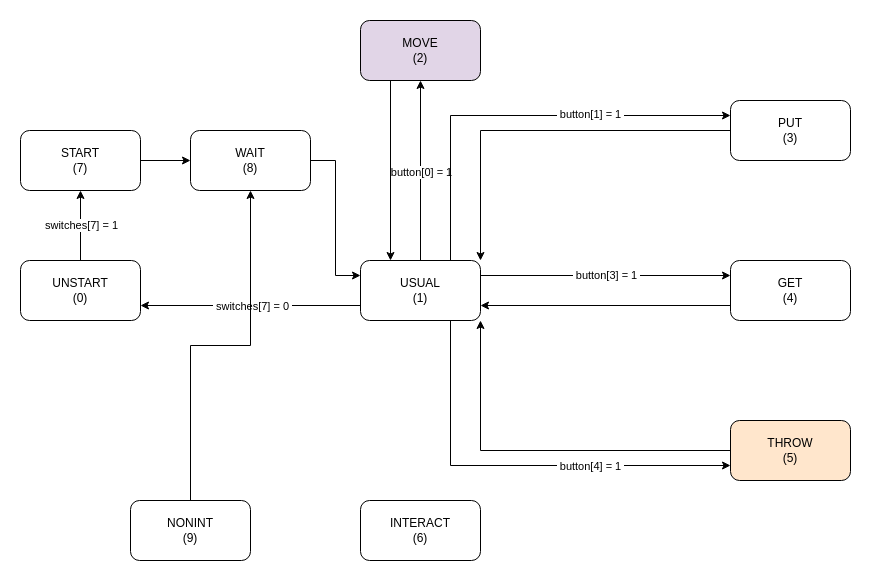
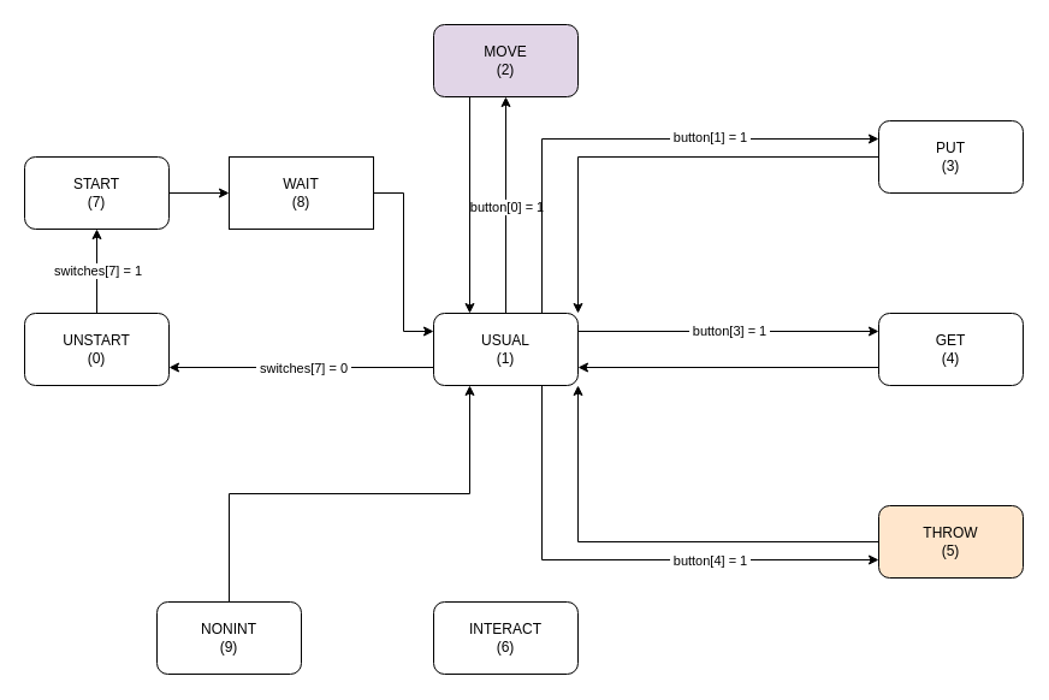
  <mxCell id="0" />
  <mxCell id="1" parent="0" />
  <mxCell id="2" style="edgeStyle=orthogonalEdgeStyle;rounded=0;orthogonalLoop=1;jettySize=auto;html=1;exitX=0.5;exitY=0;exitDx=0;exitDy=0;entryX=0.5;entryY=1;entryDx=0;entryDy=0;" edge="1" parent="1" source="4" target="26"><mxGeometry relative="1" as="geometry" /></mxCell>
  <mxCell id="3" value="&amp;nbsp;switches[7] = 1&amp;nbsp;" style="edgeLabel;html=1;align=center;verticalAlign=middle;resizable=0;points=[];" vertex="1" connectable="0" parent="2"><mxGeometry x="0.017" relative="1" as="geometry"><mxPoint as="offset" /></mxGeometry></mxCell>
  <mxCell id="4" value="UNSTART&lt;br&gt;(0)" style="rounded=1;whiteSpace=wrap;html=1;" parent="1" vertex="1"><mxGeometry x="20" y="260" width="120" height="60" as="geometry" /></mxCell>
  <mxCell id="5" style="edgeStyle=orthogonalEdgeStyle;rounded=0;orthogonalLoop=1;jettySize=auto;html=1;exitX=0.5;exitY=0;exitDx=0;exitDy=0;entryX=0.5;entryY=1;entryDx=0;entryDy=0;" parent="1" source="15" target="17" edge="1"><mxGeometry relative="1" as="geometry" /></mxCell>
  <mxCell id="6" value="&amp;nbsp;button[0] = 1&amp;nbsp;" style="edgeLabel;html=1;align=center;verticalAlign=middle;resizable=0;points=[];" parent="5" vertex="1" connectable="0"><mxGeometry x="-0.007" y="-1" relative="1" as="geometry"><mxPoint x="-1" as="offset" /></mxGeometry></mxCell>
  <mxCell id="7" style="edgeStyle=orthogonalEdgeStyle;rounded=0;orthogonalLoop=1;jettySize=auto;html=1;exitX=1;exitY=0.25;exitDx=0;exitDy=0;entryX=0;entryY=0.25;entryDx=0;entryDy=0;" parent="1" source="15" target="19" edge="1"><mxGeometry relative="1" as="geometry" /></mxCell>
  <mxCell id="8" value="&amp;nbsp;button[3] = 1&amp;nbsp;" style="edgeLabel;html=1;align=center;verticalAlign=middle;resizable=0;points=[];" parent="7" vertex="1" connectable="0"><mxGeometry x="-0.002" y="1" relative="1" as="geometry"><mxPoint as="offset" /></mxGeometry></mxCell>
  <mxCell id="9" style="edgeStyle=orthogonalEdgeStyle;rounded=0;orthogonalLoop=1;jettySize=auto;html=1;exitX=0.75;exitY=0;exitDx=0;exitDy=0;entryX=0;entryY=0.25;entryDx=0;entryDy=0;" parent="1" source="15" target="21" edge="1"><mxGeometry relative="1" as="geometry" /></mxCell>
  <mxCell id="10" value="&amp;nbsp;button[1] = 1&amp;nbsp;" style="edgeLabel;html=1;align=center;verticalAlign=middle;resizable=0;points=[];" parent="9" vertex="1" connectable="0"><mxGeometry x="0.336" y="2" relative="1" as="geometry"><mxPoint as="offset" /></mxGeometry></mxCell>
  <mxCell id="11" style="edgeStyle=orthogonalEdgeStyle;rounded=0;orthogonalLoop=1;jettySize=auto;html=1;exitX=0.75;exitY=1;exitDx=0;exitDy=0;entryX=0;entryY=0.75;entryDx=0;entryDy=0;" parent="1" source="15" target="23" edge="1"><mxGeometry relative="1" as="geometry" /></mxCell>
  <mxCell id="12" value="&amp;nbsp;button[4] = 1&amp;nbsp;" style="edgeLabel;html=1;align=center;verticalAlign=middle;resizable=0;points=[];" parent="11" vertex="1" connectable="0"><mxGeometry x="0.336" relative="1" as="geometry"><mxPoint as="offset" /></mxGeometry></mxCell>
  <mxCell id="13" style="edgeStyle=orthogonalEdgeStyle;rounded=0;orthogonalLoop=1;jettySize=auto;html=1;exitX=0;exitY=0.75;exitDx=0;exitDy=0;entryX=1;entryY=0.75;entryDx=0;entryDy=0;" parent="1" source="15" target="4" edge="1"><mxGeometry relative="1" as="geometry" /></mxCell>
  <mxCell id="14" value="&amp;nbsp;switches[7] = 0&amp;nbsp;" style="edgeLabel;html=1;align=center;verticalAlign=middle;resizable=0;points=[];" parent="13" vertex="1" connectable="0"><mxGeometry x="-0.008" relative="1" as="geometry"><mxPoint as="offset" /></mxGeometry></mxCell>
  <mxCell id="15" value="USUAL&lt;br&gt;(1)" style="rounded=1;whiteSpace=wrap;html=1;" parent="1" vertex="1"><mxGeometry x="360" y="260" width="120" height="60" as="geometry" /></mxCell>
  <mxCell id="16" style="edgeStyle=orthogonalEdgeStyle;rounded=0;orthogonalLoop=1;jettySize=auto;html=1;exitX=0.25;exitY=1;exitDx=0;exitDy=0;entryX=0.25;entryY=0;entryDx=0;entryDy=0;" parent="1" source="17" target="15" edge="1"><mxGeometry relative="1" as="geometry" /></mxCell>
  <mxCell id="17" value="MOVE&lt;br&gt;(2)" style="rounded=1;whiteSpace=wrap;html=1;fillColor=#e1d5e7;" parent="1" vertex="1"><mxGeometry x="360" y="20" width="120" height="60" as="geometry" /></mxCell>
  <mxCell id="18" style="edgeStyle=orthogonalEdgeStyle;rounded=0;orthogonalLoop=1;jettySize=auto;html=1;exitX=0;exitY=0.75;exitDx=0;exitDy=0;entryX=1;entryY=0.75;entryDx=0;entryDy=0;" parent="1" source="19" target="15" edge="1"><mxGeometry relative="1" as="geometry" /></mxCell>
  <mxCell id="19" value="GET&lt;br&gt;(4)" style="rounded=1;whiteSpace=wrap;html=1;" parent="1" vertex="1"><mxGeometry x="730" y="260" width="120" height="60" as="geometry" /></mxCell>
  <mxCell id="20" style="edgeStyle=orthogonalEdgeStyle;rounded=0;orthogonalLoop=1;jettySize=auto;html=1;exitX=0;exitY=0.5;exitDx=0;exitDy=0;entryX=1;entryY=0;entryDx=0;entryDy=0;" parent="1" source="21" target="15" edge="1"><mxGeometry relative="1" as="geometry" /></mxCell>
  <mxCell id="21" value="PUT&lt;br&gt;(3)" style="rounded=1;whiteSpace=wrap;html=1;" parent="1" vertex="1"><mxGeometry x="730" y="100" width="120" height="60" as="geometry" /></mxCell>
  <mxCell id="22" style="edgeStyle=orthogonalEdgeStyle;rounded=0;orthogonalLoop=1;jettySize=auto;html=1;exitX=0;exitY=0.5;exitDx=0;exitDy=0;entryX=1;entryY=1;entryDx=0;entryDy=0;" parent="1" source="23" target="15" edge="1"><mxGeometry relative="1" as="geometry" /></mxCell>
  <mxCell id="23" value="THROW&lt;br&gt;(5)" style="rounded=1;whiteSpace=wrap;html=1;fillColor=#ffe6cc;" parent="1" vertex="1"><mxGeometry x="730" y="420" width="120" height="60" as="geometry" /></mxCell>
  <mxCell id="24" value="INTERACT&lt;br&gt;(6)" style="rounded=1;whiteSpace=wrap;html=1;" parent="1" vertex="1"><mxGeometry x="360" y="500" width="120" height="60" as="geometry" /></mxCell>
  <mxCell id="25" style="edgeStyle=orthogonalEdgeStyle;rounded=0;orthogonalLoop=1;jettySize=auto;html=1;exitX=1;exitY=0.5;exitDx=0;exitDy=0;entryX=0;entryY=0.5;entryDx=0;entryDy=0;" parent="1" source="26" target="28" edge="1"><mxGeometry relative="1" as="geometry" /></mxCell>
  <mxCell id="26" value="START&lt;br&gt;(7)" style="rounded=1;whiteSpace=wrap;html=1;" parent="1" vertex="1"><mxGeometry x="20" y="130" width="120" height="60" as="geometry" /></mxCell>
  <mxCell id="27" style="edgeStyle=orthogonalEdgeStyle;rounded=0;orthogonalLoop=1;jettySize=auto;html=1;exitX=1;exitY=0.5;exitDx=0;exitDy=0;entryX=0;entryY=0.25;entryDx=0;entryDy=0;" parent="1" source="28" target="15" edge="1"><mxGeometry relative="1" as="geometry" /></mxCell>
- <mxCell id="28" value="WAIT&lt;br&gt;(8)" style="rounded=1;whiteSpace=wrap;html=1;" parent="1" vertex="1"><mxGeometry x="190" y="130" width="120" height="60" as="geometry" /></mxCell>
- <mxCell id="29" style="edgeStyle=orthogonalEdgeStyle;rounded=0;orthogonalLoop=1;jettySize=auto;html=1;exitX=0.5;exitY=0;exitDx=0;exitDy=0;" edge="1" parent="1" source="30" target="28"><mxGeometry relative="1" as="geometry"><mxPoint x="190" y="460" as="targetPoint" /></mxGeometry></mxCell>
+ <mxCell id="28" value="WAIT&lt;br&gt;(8)" style="whiteSpace=wrap;html=1;rounded=0;" parent="1" vertex="1"><mxGeometry x="190" y="130" width="120" height="60" as="geometry" /></mxCell>
+ <mxCell id="29" style="edgeStyle=orthogonalEdgeStyle;rounded=0;orthogonalLoop=1;jettySize=auto;html=1;exitX=0.5;exitY=0;exitDx=0;exitDy=0;entryX=0.25;entryY=1;entryDx=0;entryDy=0;" edge="1" parent="1" source="30" target="15"><mxGeometry relative="1" as="geometry"><mxPoint x="190" y="460" as="targetPoint" /></mxGeometry></mxCell>
  <mxCell id="30" value="NONINT&lt;br&gt;(9)" style="rounded=1;whiteSpace=wrap;html=1;" parent="1" vertex="1"><mxGeometry x="130" y="500" width="120" height="60" as="geometry" /></mxCell>
